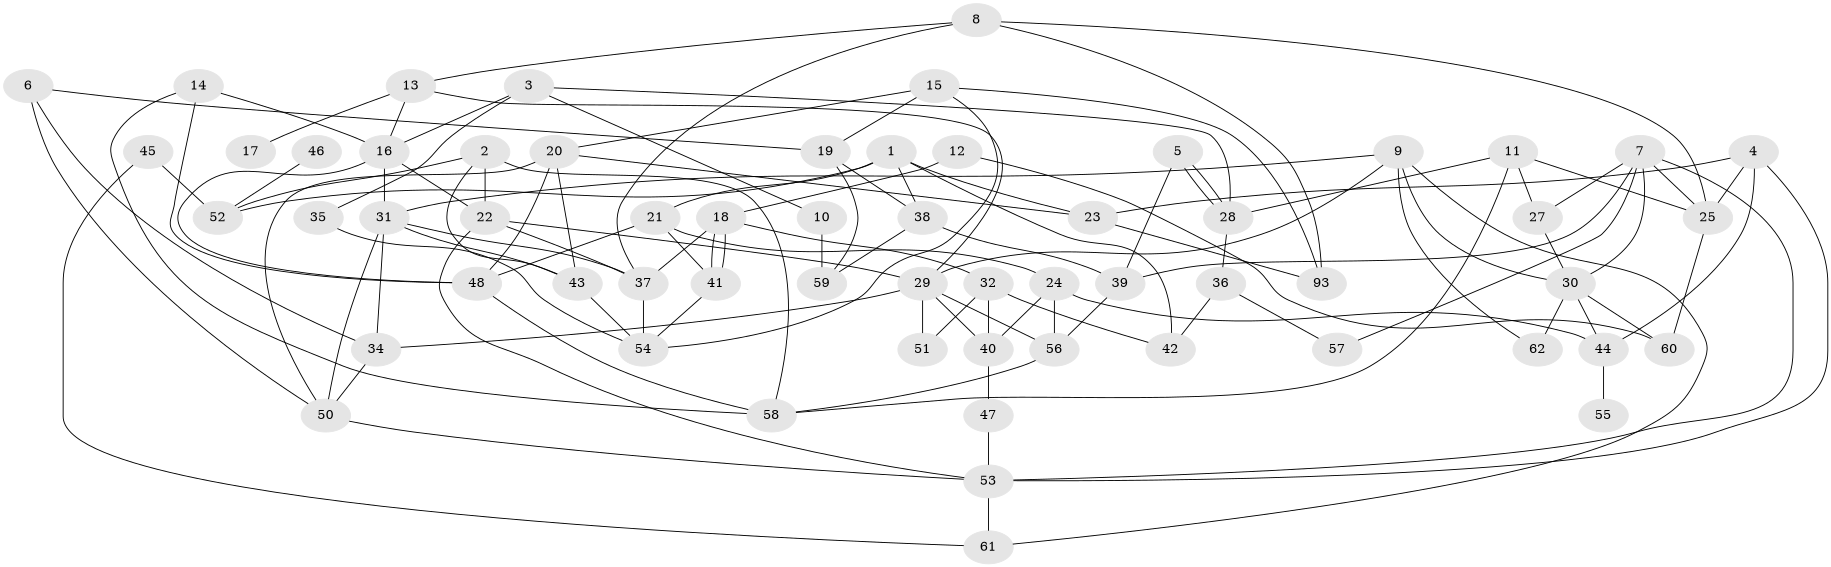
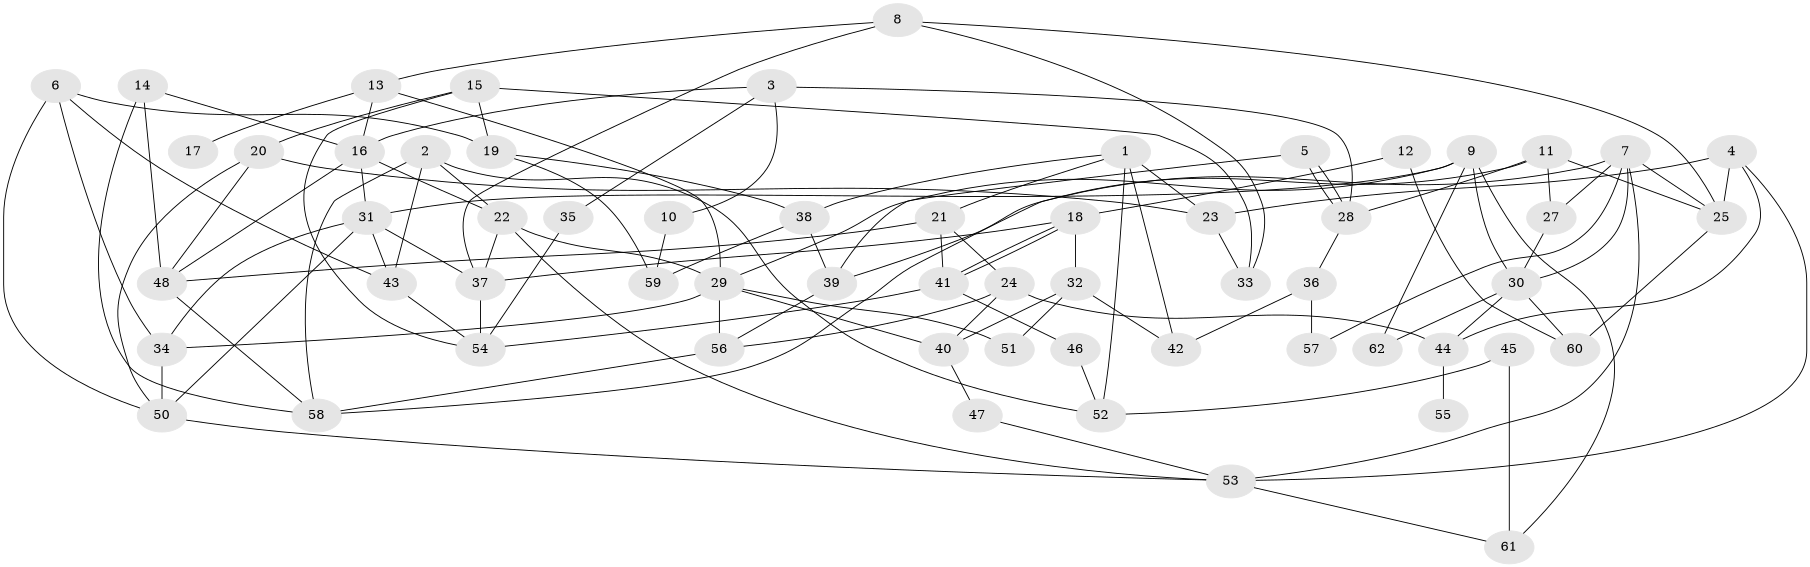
  graph {
    node [color=gray90 style=filled]
    1
    21
    23
    38
    42
    52
    48
    41
    24
-   33 [label=93]
+   33
    39
    59
    2
    22
    43
    58
    53
    37
    29
    54
    3
    10
    16
    28
    35
    31
    36
    4
    25
    44
    60
    55
    61
    5
    56
    6
    19
    34
    50
    7
    27
    30
    57
    62
    8
    13
    17
    9
    40
    51
    11
    12
    18
    32
    14
    15
    20
    46
    47
    45
    1 -- 21
    1 -- 23
    1 -- 38
    1 -- 42
    1 -- 52
    21 -- 48
    21 -- 41
    21 -- 24
    23 -- 33
    38 -- 39
    38 -- 59
    48 -- 58
    41 -- 54
+   41 -- 46
    24 -- 44
    24 -- 56
    24 -- 40
    39 -- 56
    2 -- 52
    2 -- 22
    2 -- 43
    2 -- 58
    22 -- 53
    22 -- 37
    22 -- 29
    43 -- 54
    53 -- 61
    37 -- 54
    29 -- 56
    29 -- 34
    29 -- 40
    29 -- 51
    3 -- 10
    3 -- 16
    3 -- 28
    3 -- 35
    10 -- 59
    16 -- 48
    16 -- 22
    16 -- 31
    28 -- 36
    35 -- 54
    31 -- 43
    31 -- 37
    31 -- 34
    31 -- 50
    36 -- 42
    36 -- 57
    4 -- 23
    4 -- 53
    4 -- 25
    4 -- 44
    25 -- 60
    44 -- 55
    5 -- 39
    5 -- 28
    5 -- 28
    56 -- 58
-   20 -- 43
+   6 -- 43
    6 -- 19
    6 -- 34
    6 -- 50
    19 -- 38
    19 -- 59
    34 -- 50
    50 -- 53
    7 -- 39
    7 -- 53
    7 -- 25
    7 -- 27
    7 -- 30
    7 -- 57
    27 -- 30
    30 -- 44
    30 -- 60
    30 -- 62
    8 -- 33
    8 -- 37
    8 -- 25
    8 -- 13
    13 -- 29
    13 -- 16
    13 -- 17
    9 -- 29
    9 -- 31
    9 -- 61
    9 -- 30
    9 -- 62
    40 -- 47
    11 -- 58
    11 -- 28
    11 -- 25
    11 -- 27
    12 -- 60
    12 -- 18
    18 -- 41
    18 -- 41
    18 -- 37
    18 -- 32
    32 -- 42
    32 -- 40
    32 -- 51
    14 -- 48
    14 -- 58
    14 -- 16
    15 -- 33
    15 -- 54
    15 -- 19
    15 -- 20
    20 -- 23
    20 -- 48
    20 -- 50
    46 -- 52
    47 -- 53
    45 -- 52
    45 -- 61
  }
